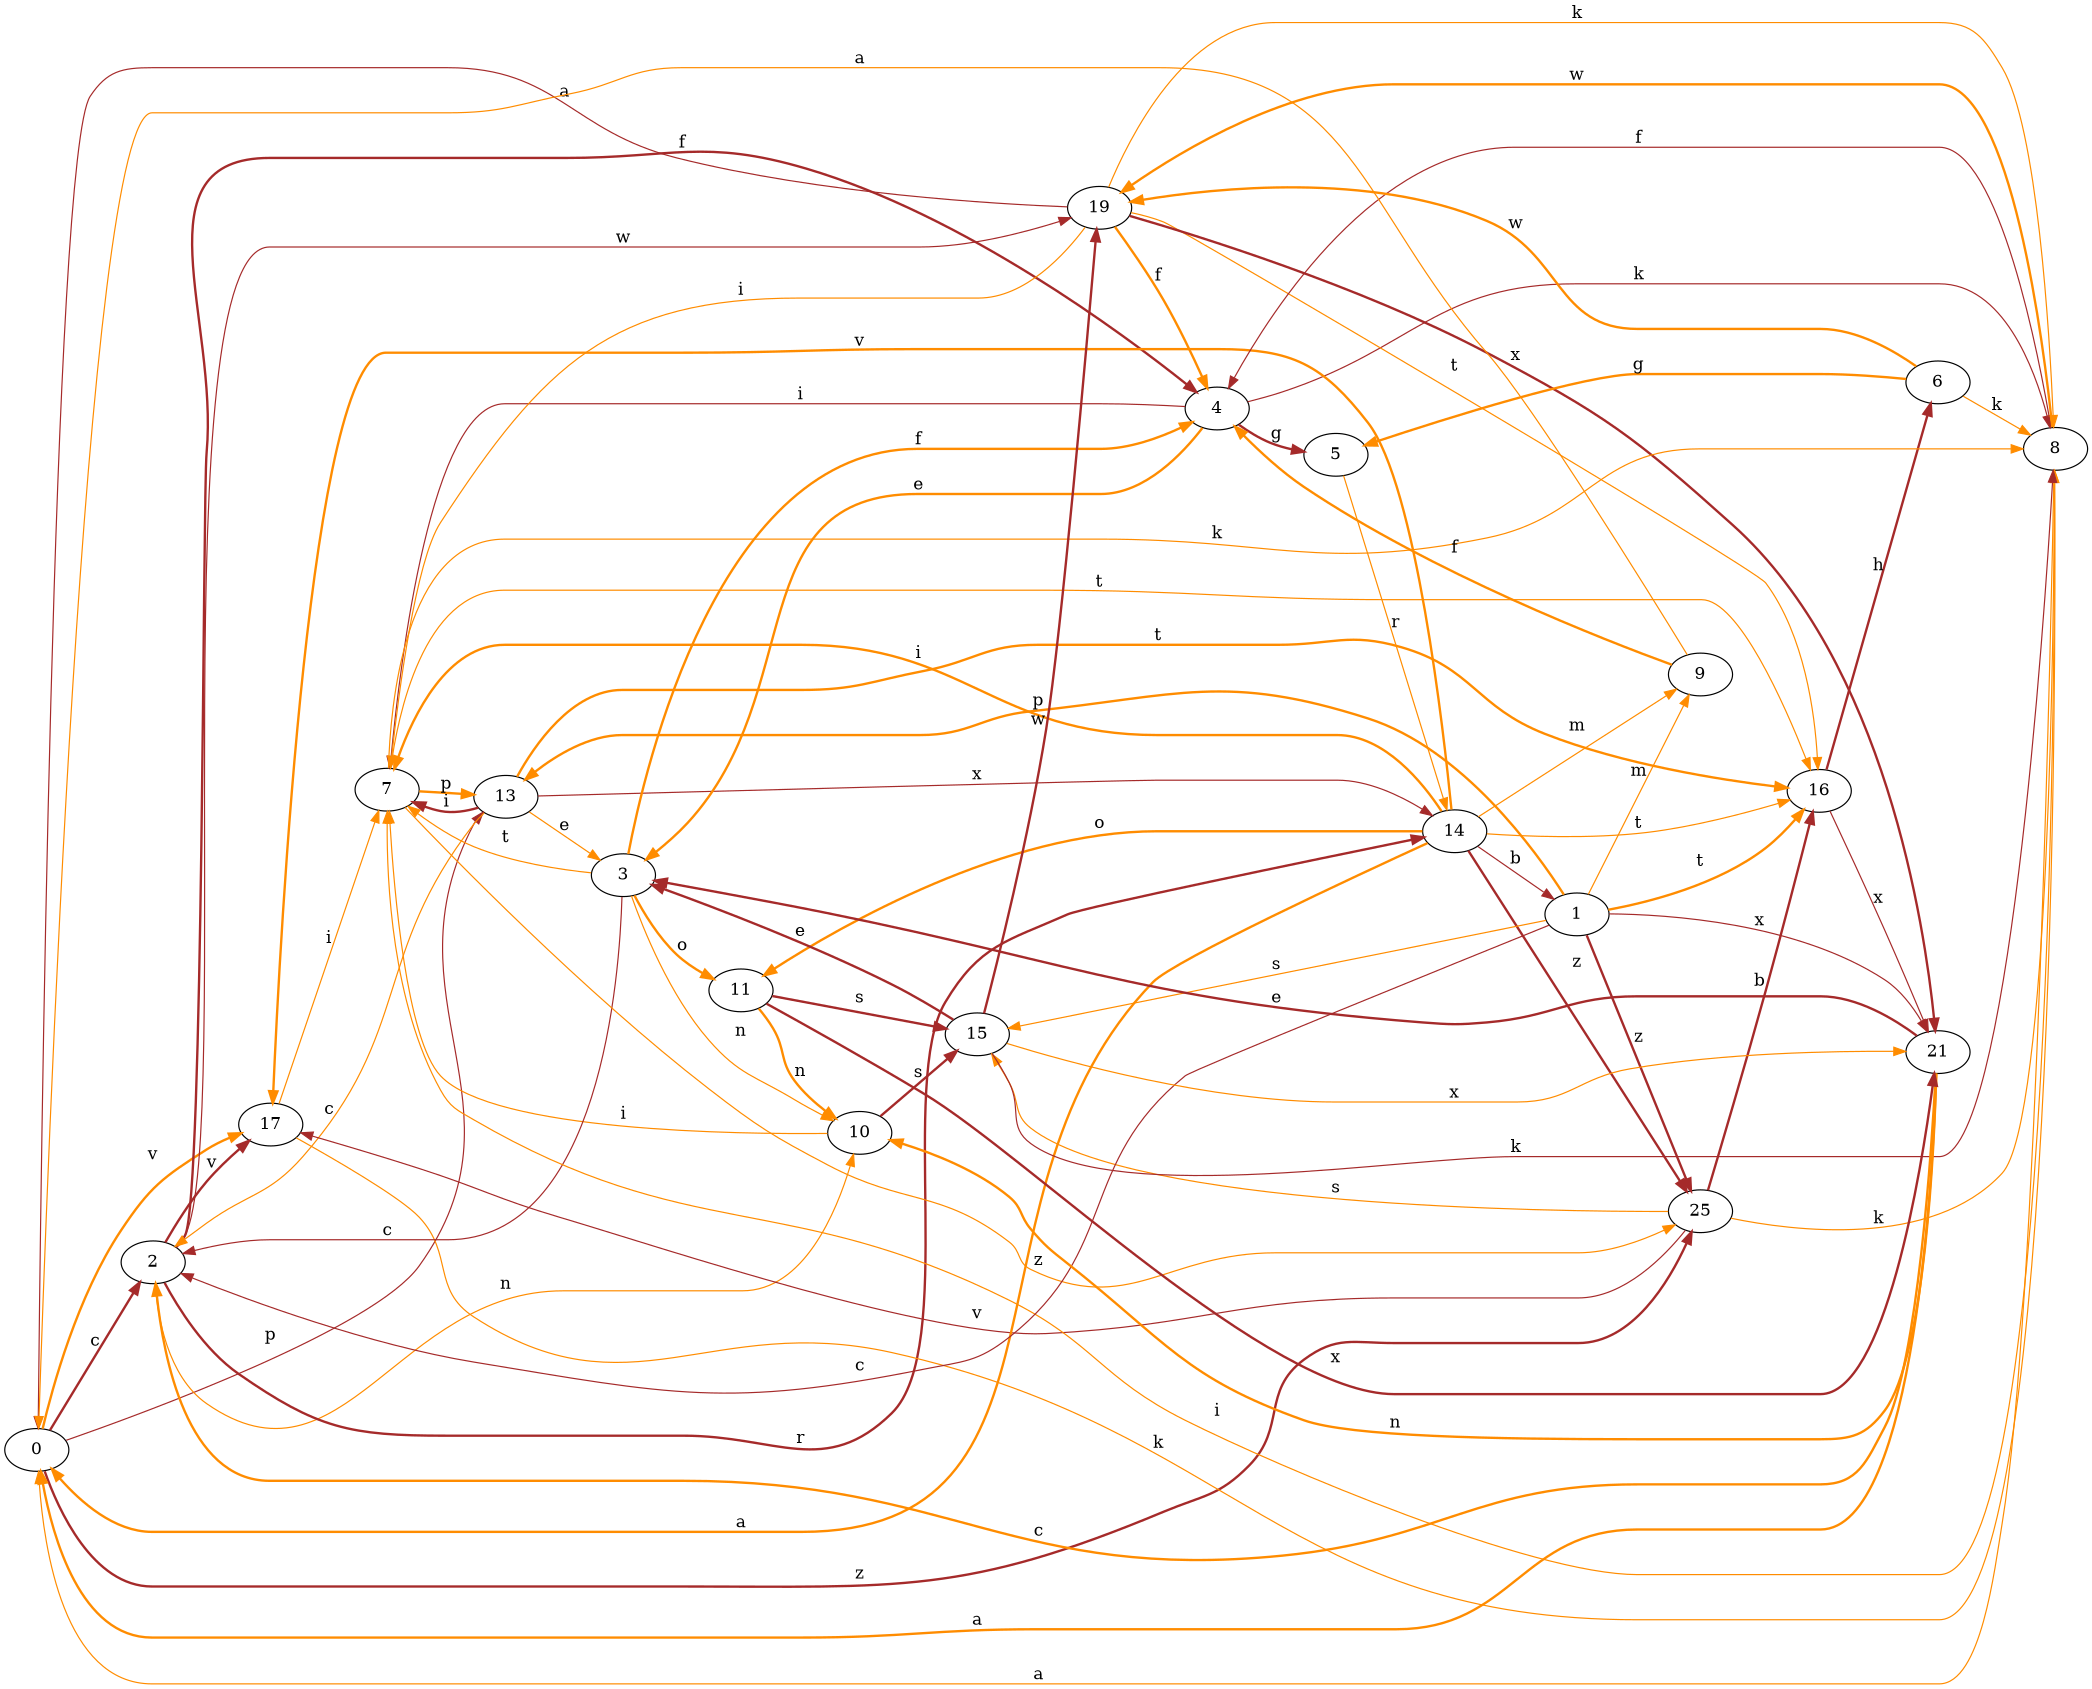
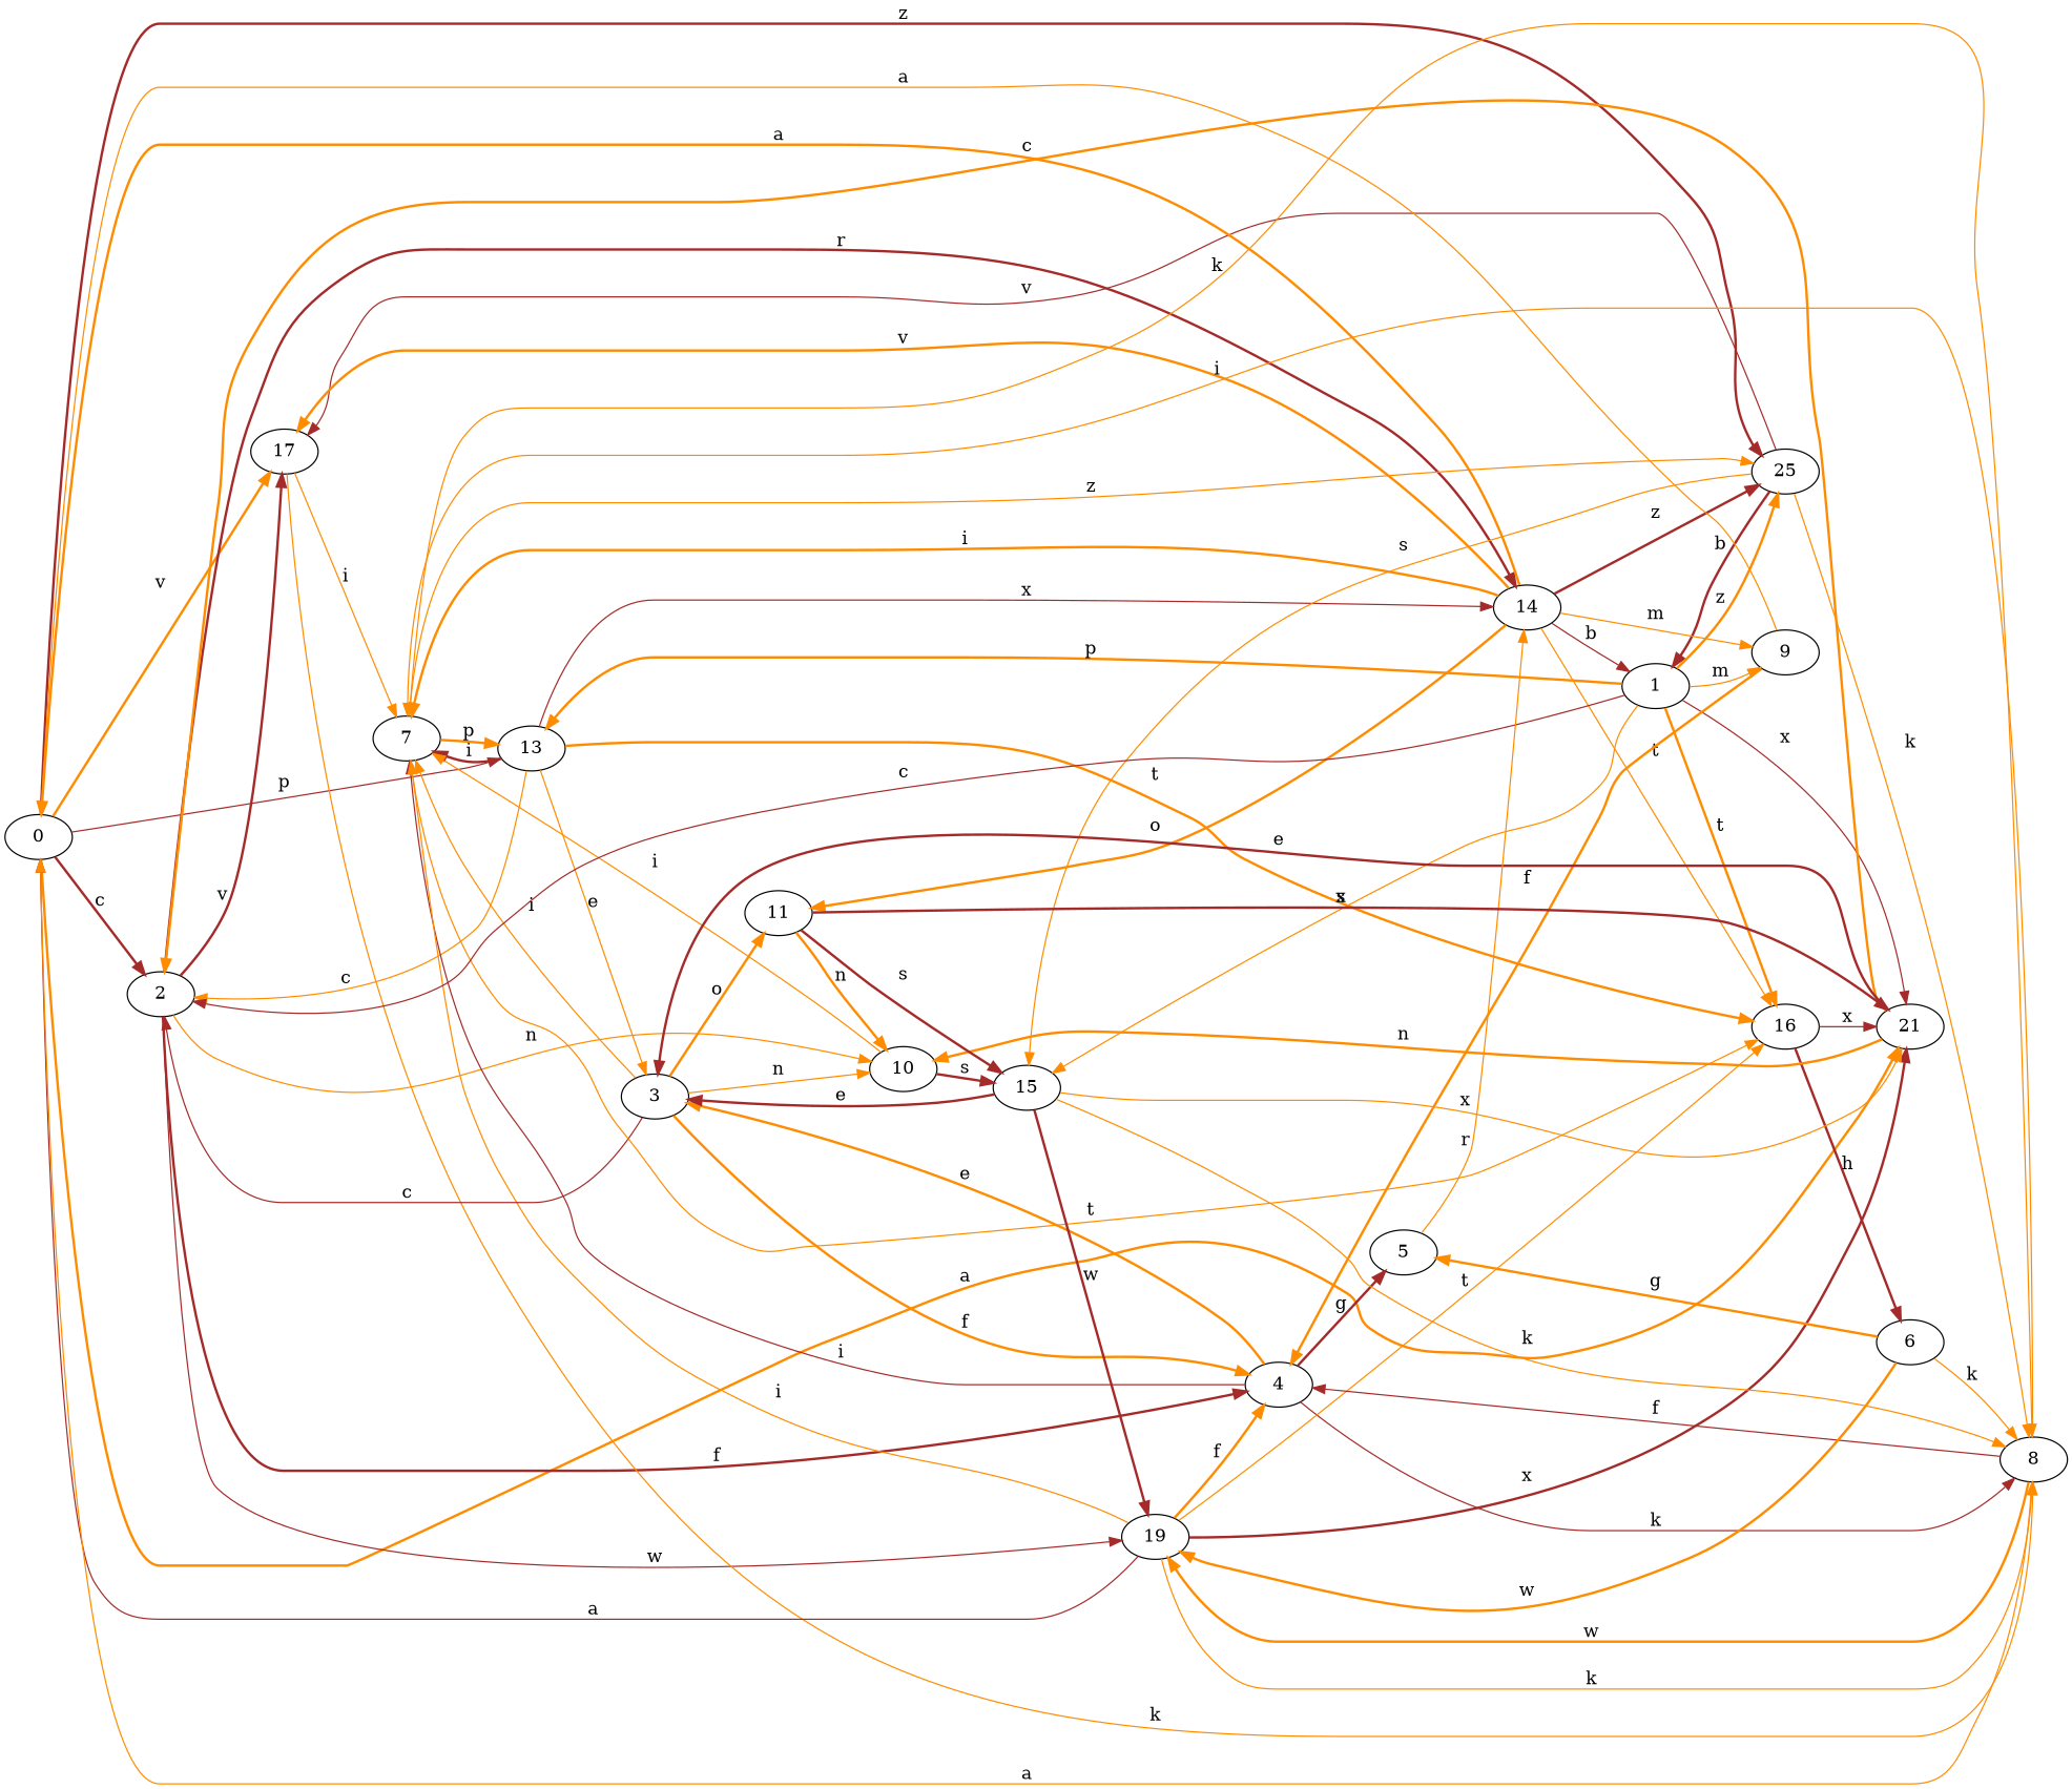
  strict digraph {
    rankdir=LR
    edge [color=darkorange style=solid]
    0
    2
    13
    17
    25
    4
    10
    14
    19
    16
    3
    7
    8
    1
    15
    9
    21
    6
    5
    11
    0 -> 2 [color=brown label=c style=bold]
    0 -> 13 [color=brown label=p]
    0 -> 17 [label=v style=bold]
    0 -> 25 [color=brown label=z style=bold]
    2 -> 17 [color=brown label=v style=bold]
    2 -> 4 [color=brown label=f style=bold]
    2 -> 10 [label=n]
    2 -> 14 [color=brown label=r style=bold]
    2 -> 19 [color=brown label=w]
    13 -> 2 [label=c]
    13 -> 14 [color=brown label=x]
    13 -> 16 [label=t style=bold]
    13 -> 3 [label=e]
    13 -> 7 [color=brown label=i style=bold]
    17 -> 7 [label=i]
    17 -> 8 [label=k]
    25 -> 17 [color=brown label=v]
    25 -> 8 [label=k]
-   25 -> 16 [color=brown label=b style=bold]
+   25 -> 1 [color=brown label=b style=bold]
    25 -> 15 [label=s]
    4 -> 3 [label=e style=bold]
    4 -> 7 [color=brown label=i]
    4 -> 8 [color=brown label=k]
    4 -> 5 [color=brown label=g style=bold]
    10 -> 7 [label=i]
    10 -> 15 [color=brown label=s style=bold]
    14 -> 0 [label=a style=bold]
    14 -> 17 [label=v style=bold]
    14 -> 25 [color=brown label=z style=bold]
    14 -> 16 [label=t]
    14 -> 7 [label=i style=bold]
    14 -> 1 [color=brown label=b]
    14 -> 9 [label=m]
    14 -> 11 [label=o style=bold]
    19 -> 0 [color=brown label=a]
    19 -> 4 [label=f style=bold]
    19 -> 16 [label=t]
    19 -> 7 [label=i]
    19 -> 8 [label=k]
    19 -> 21 [color=brown label=x style=bold]
    16 -> 21 [color=brown label=x]
    16 -> 6 [color=brown label=h style=bold]
    3 -> 2 [color=brown label=c]
    3 -> 4 [label=f style=bold]
    3 -> 10 [label=n]
-   3 -> 7 [label=t]
+   3 -> 7 [label=i]
    3 -> 11 [label=o style=bold]
    7 -> 13 [label=p style=bold]
    7 -> 25 [label=z]
    7 -> 16 [label=t]
    7 -> 8 [label=k]
    8 -> 0 [label=a]
    8 -> 4 [color=brown label=f]
    8 -> 19 [label=w style=bold]
    8 -> 7 [label=i]
    1 -> 2 [color=brown label=c]
    1 -> 13 [label=p style=bold]
-   1 -> 25 [color=brown label=z style=bold]
+   1 -> 25 [label=z style=bold]
    1 -> 16 [label=t style=bold]
    1 -> 15 [label=s]
    1 -> 9 [label=m]
    1 -> 21 [color=brown label=x]
    15 -> 19 [color=brown label=w style=bold]
    15 -> 3 [color=brown label=e style=bold]
-   15 -> 8 [color=brown label=k]
+   15 -> 8 [label=k]
    15 -> 21 [label=x]
    9 -> 0 [label=a]
    9 -> 4 [label=f style=bold]
-   21 -> 0 [label=a style=bold]
+   0 -> 21 [label=a style=bold]
    21 -> 2 [label=c style=bold]
    21 -> 10 [label=n style=bold]
    21 -> 3 [color=brown label=e style=bold]
    6 -> 19 [label=w style=bold]
    6 -> 8 [label=k]
    6 -> 5 [label=g style=bold]
    5 -> 14 [label=r]
    11 -> 10 [label=n style=bold]
    11 -> 15 [color=brown label=s style=bold]
    11 -> 21 [color=brown label=x style=bold]
  }
